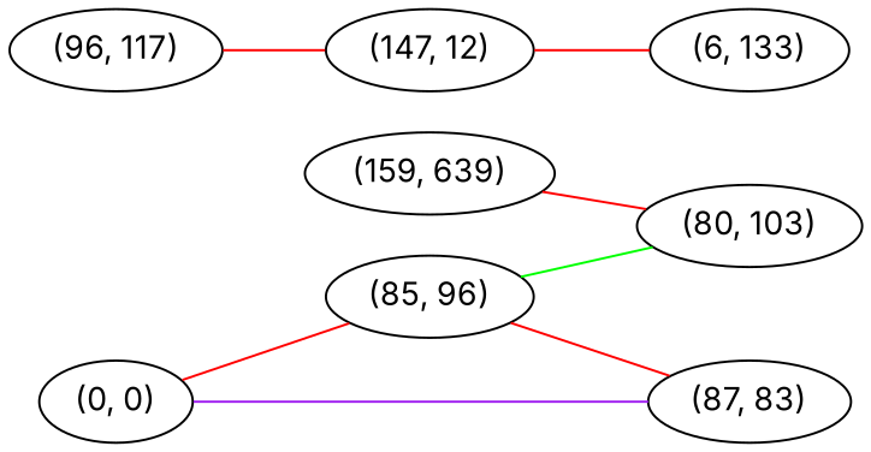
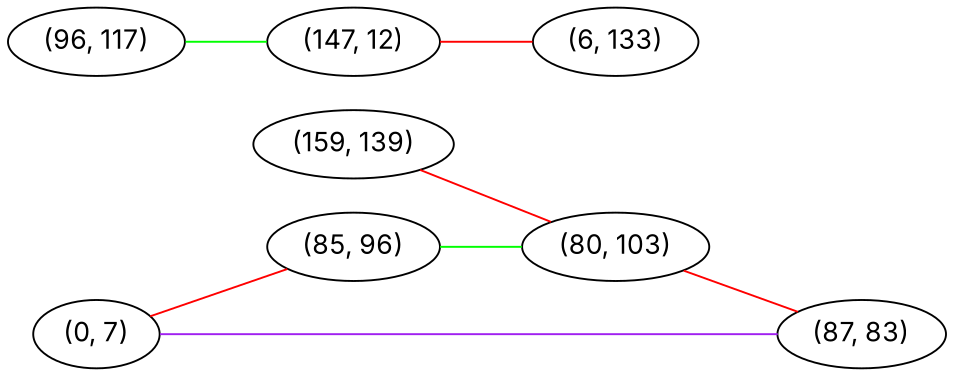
  graph {
    fontname=Inter
    rankdir=LR
    node [fontname=Inter]
    edge [color=red fontname=Inter weight=1]
-   "(159, 139)" [label="(159, 639)"]
+   "(159, 139)"
    "(80, 103)"
-   "(0, 0)"
+   "(0, 0)" [label="(0, 7)"]
    "(87, 83)"
    "(85, 96)"
    "(96, 117)"
    "(147, 12)"
    "(6, 133)"
    "(159, 139)" -- "(80, 103)"
    "(0, 0)" -- "(87, 83)" [color=purple weight=4]
    "(0, 0)" -- "(85, 96)"
    "(85, 96)" -- "(80, 103)" [color=green]
-   "(85, 96)" -- "(87, 83)"
-   "(96, 117)" -- "(147, 12)" [weight=2]
+   "(80, 103)" -- "(87, 83)"
+   "(96, 117)" -- "(147, 12)" [color=green weight=2]
    "(147, 12)" -- "(6, 133)" [weight=2]
  }
